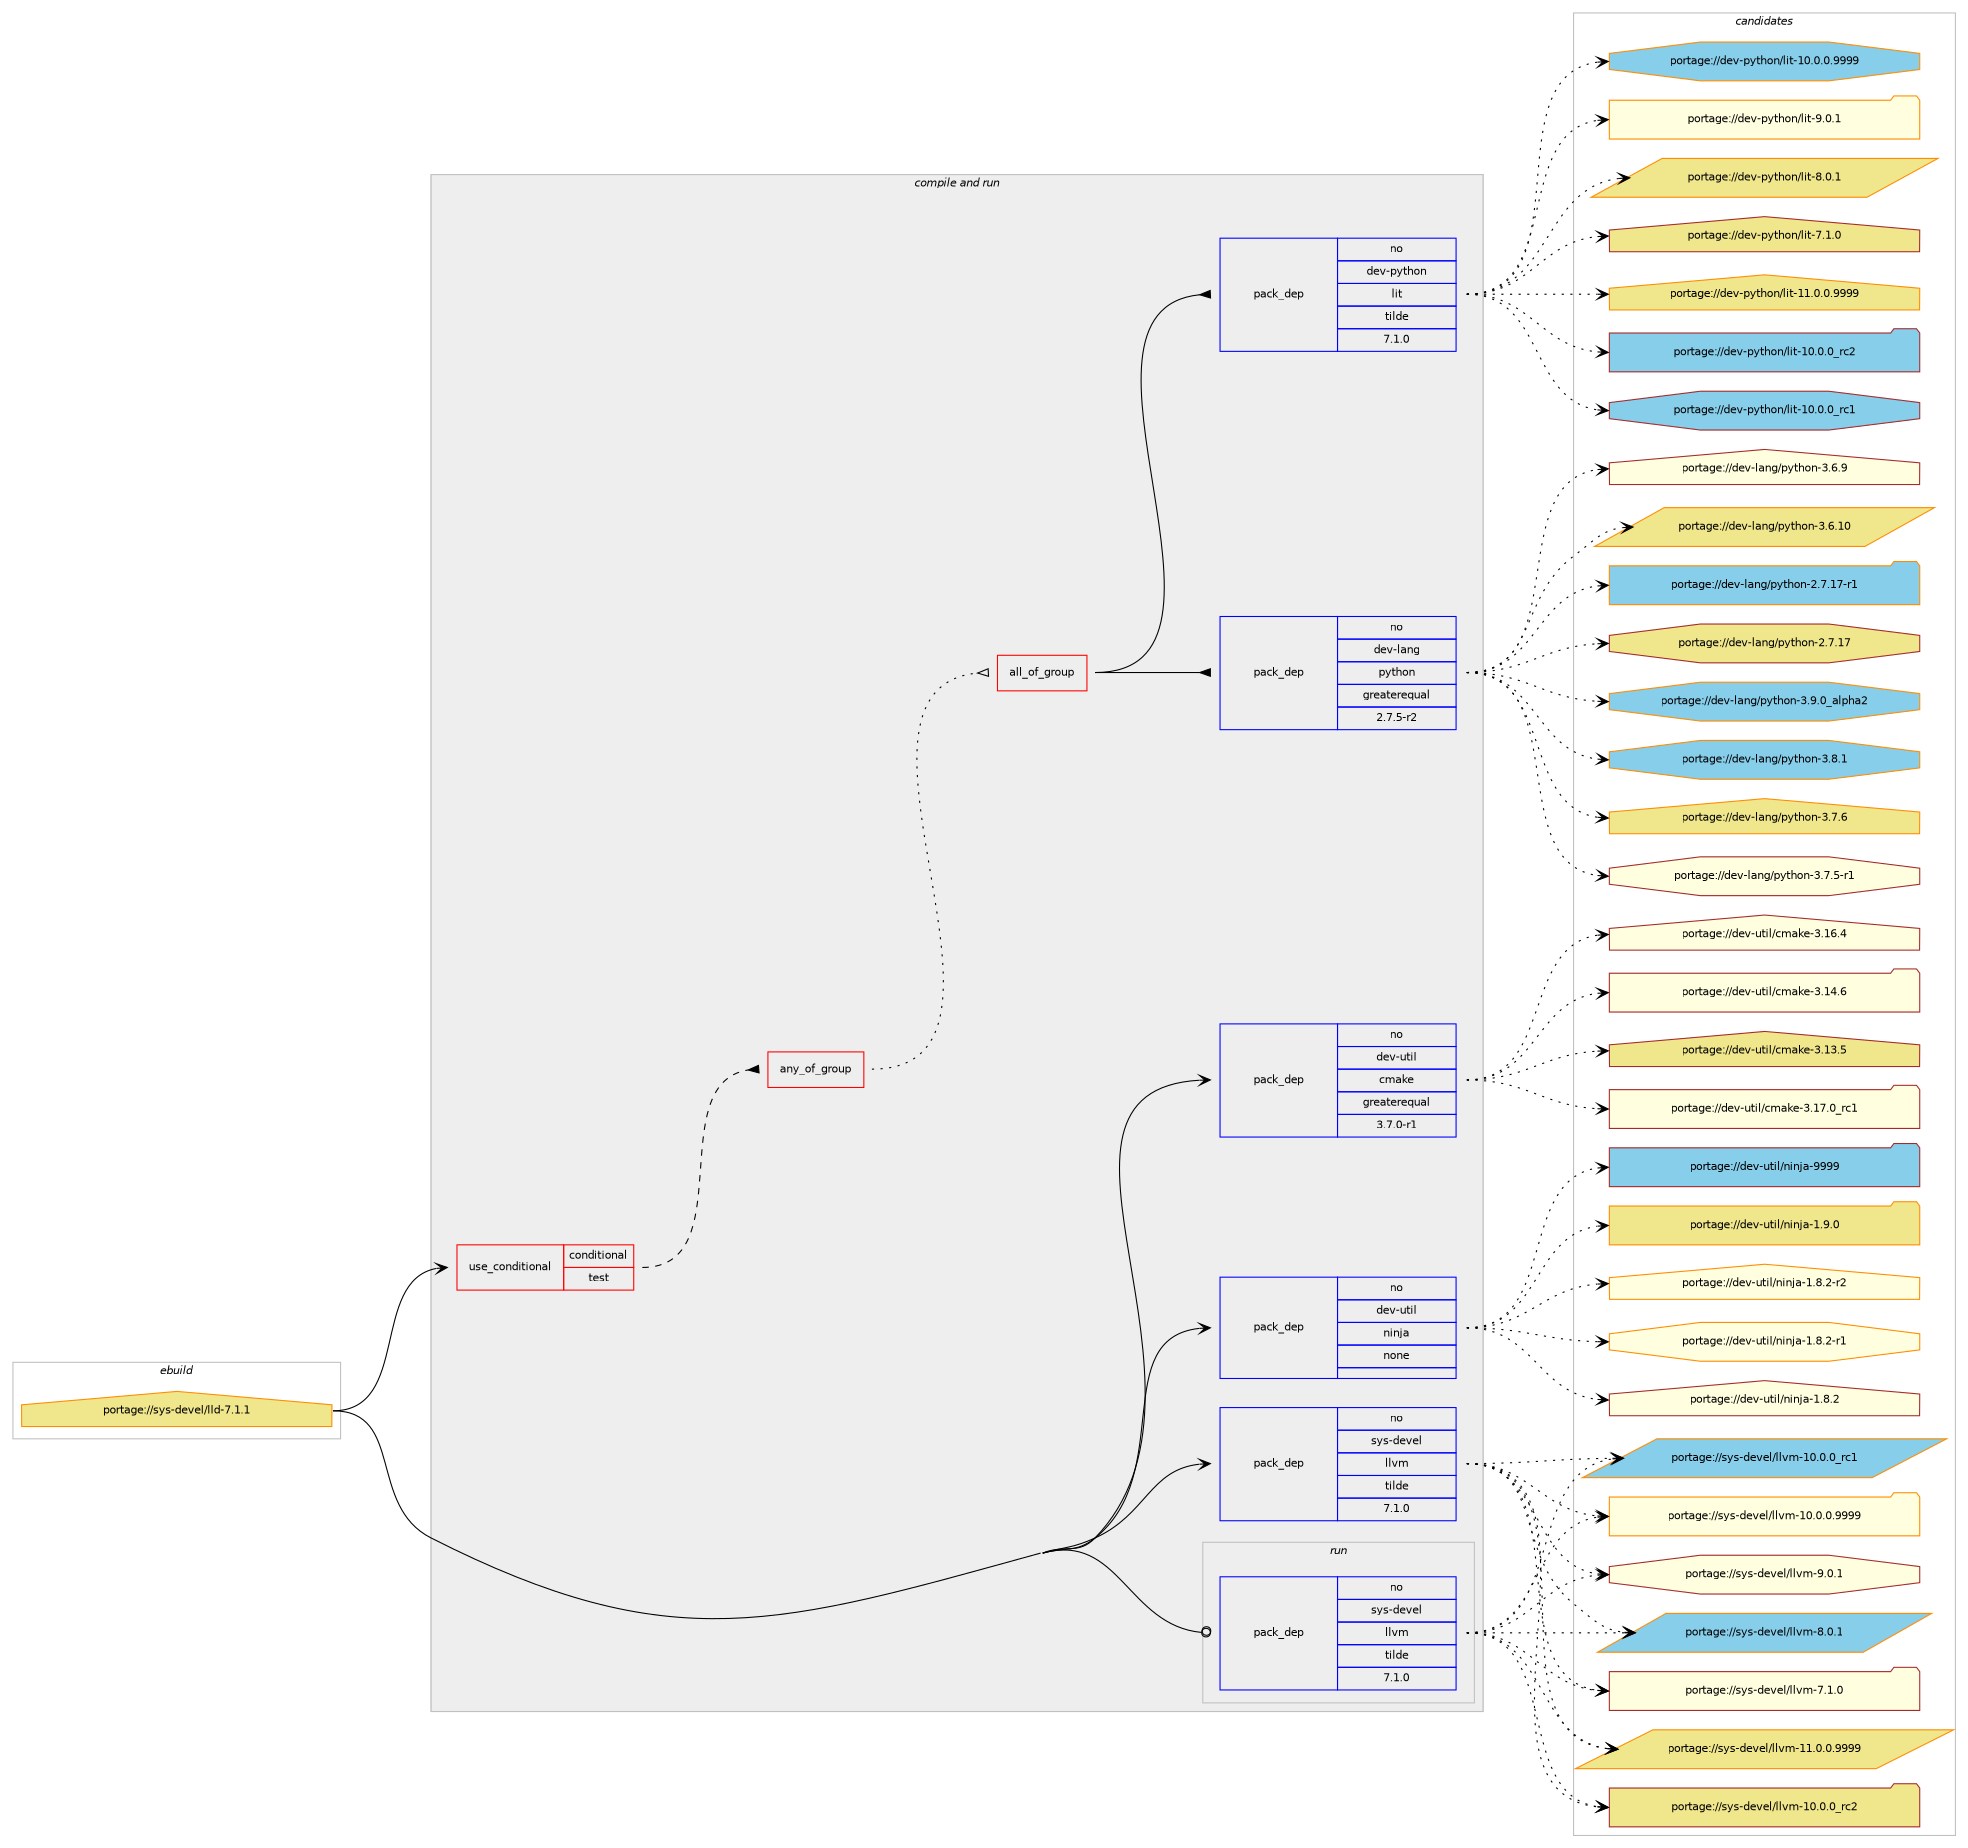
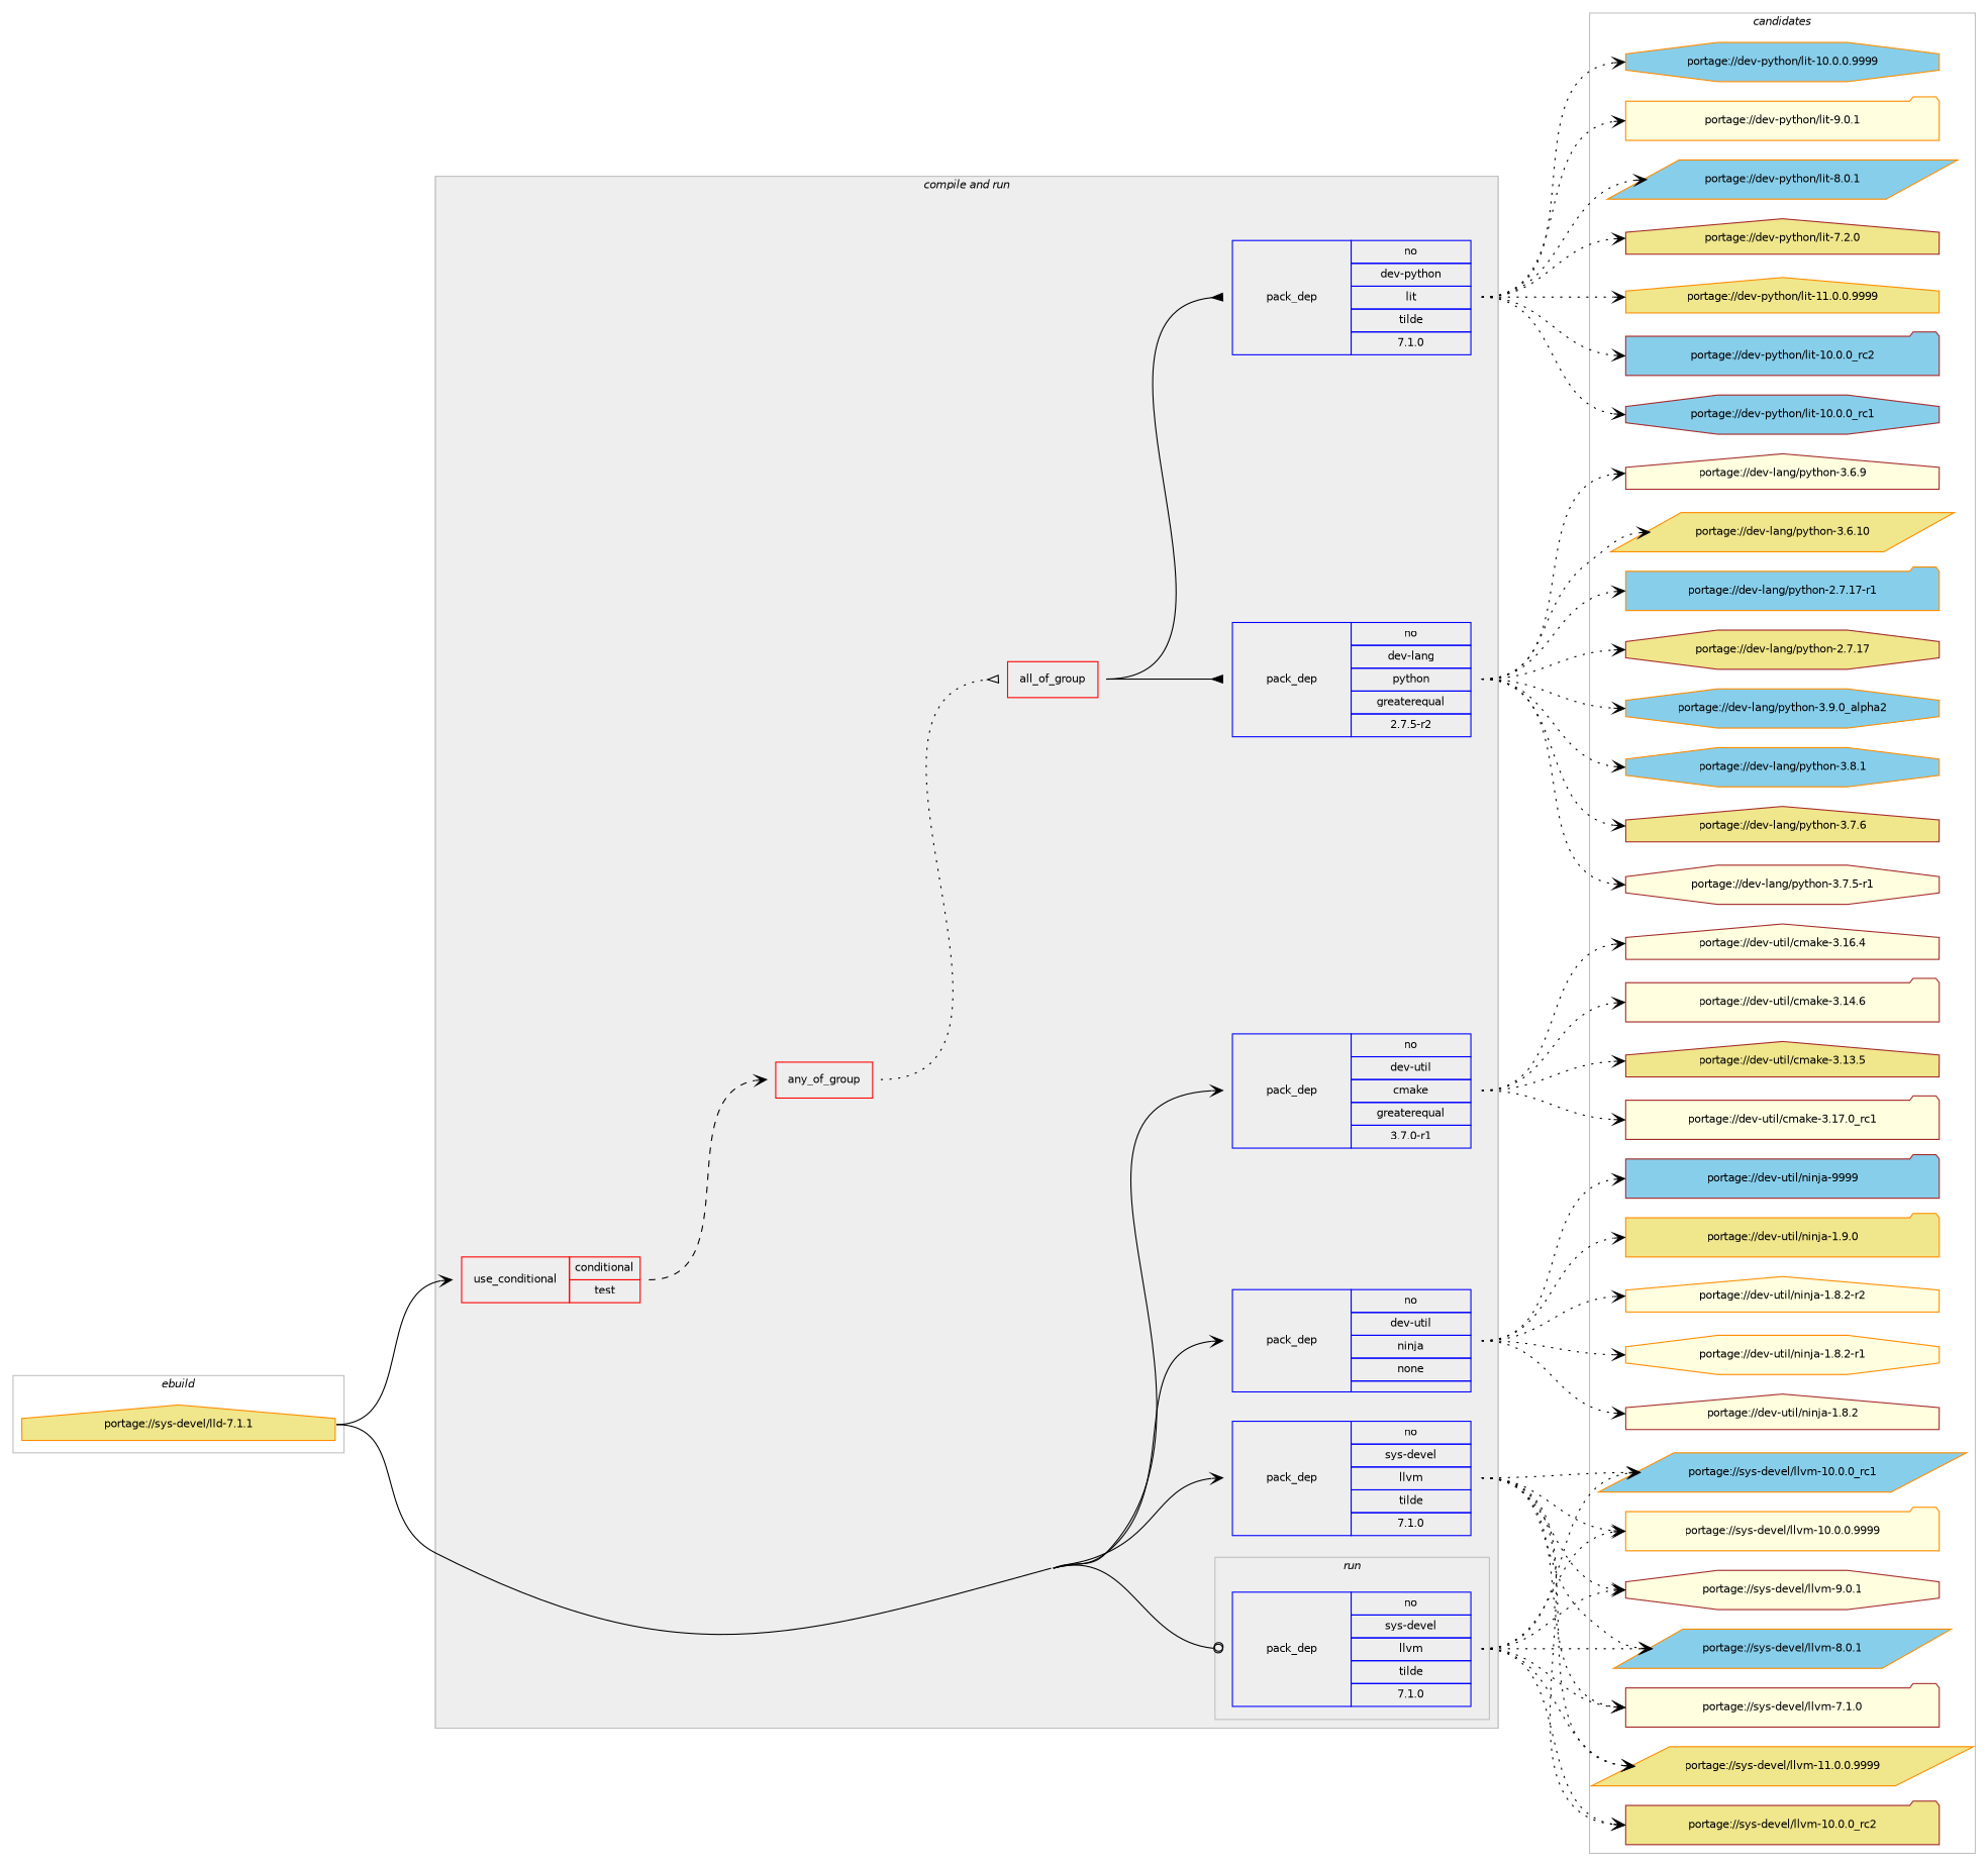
  digraph {
    compound=true
    concentrate=true
    fontname=Helvetica
    fontsize=10
    newrank=true
    rankdir=LR
    ranksep=1.5
    node [color=darkorange fillcolor=lightyellow fontname=Helvetica fontsize=10 shape=folder style=filled]
    edge [arrowhead=vee headport=w style=dotted tailport=e weight=100]
    n1 [fillcolor=khaki label="portage://sys-devel/lld-7.1.1" shape=house width=4]
    n2 [color=blue label=<<TABLE BORDER="0" CELLBORDER="1" CELLSPACING="0" CELLPADDING="4" WIDTH="220"><TR><TD ROWSPAN="6" CELLPADDING="30">pack_dep</TD></TR><TR><TD WIDTH="110">no</TD></TR><TR><TD>dev-lang</TD></TR><TR><TD>python</TD></TR><TR><TD>greaterequal</TD></TR><TR><TD>2.7.5-r2</TD></TR></TABLE>> shape=none fillcolor="" style=""]
    n3 [color=blue label=<<TABLE BORDER="0" CELLBORDER="1" CELLSPACING="0" CELLPADDING="4" WIDTH="220"><TR><TD ROWSPAN="6" CELLPADDING="30">pack_dep</TD></TR><TR><TD WIDTH="110">no</TD></TR><TR><TD>dev-python</TD></TR><TR><TD>lit</TD></TR><TR><TD>tilde</TD></TR><TR><TD>7.1.0</TD></TR></TABLE>> shape=none fillcolor="" style=""]
    n4 [color=red label=<<TABLE BORDER="0" CELLBORDER="1" CELLSPACING="0" CELLPADDING="4"><TR><TD CELLPADDING="10">all_of_group</TD></TR></TABLE>> shape=none fillcolor="" style=""]
    n5 [color=red label=<<TABLE BORDER="0" CELLBORDER="1" CELLSPACING="0" CELLPADDING="4"><TR><TD CELLPADDING="10">any_of_group</TD></TR></TABLE>> shape=none fillcolor="" style=""]
    n6 [color=red label=<<TABLE BORDER="0" CELLBORDER="1" CELLSPACING="0" CELLPADDING="4"><TR><TD ROWSPAN="3" CELLPADDING="10">use_conditional</TD></TR><TR><TD>conditional</TD></TR><TR><TD>test</TD></TR></TABLE>> shape=none fillcolor="" style=""]
    n7 [color=blue label=<<TABLE BORDER="0" CELLBORDER="1" CELLSPACING="0" CELLPADDING="4" WIDTH="220"><TR><TD ROWSPAN="6" CELLPADDING="30">pack_dep</TD></TR><TR><TD WIDTH="110">no</TD></TR><TR><TD>dev-util</TD></TR><TR><TD>cmake</TD></TR><TR><TD>greaterequal</TD></TR><TR><TD>3.7.0-r1</TD></TR></TABLE>> shape=none fillcolor="" style=""]
    n8 [color=blue label=<<TABLE BORDER="0" CELLBORDER="1" CELLSPACING="0" CELLPADDING="4" WIDTH="220"><TR><TD ROWSPAN="6" CELLPADDING="30">pack_dep</TD></TR><TR><TD WIDTH="110">no</TD></TR><TR><TD>dev-util</TD></TR><TR><TD>ninja</TD></TR><TR><TD>none</TD></TR><TR><TD></TD></TR></TABLE>> shape=none fillcolor="" style=""]
    n9 [color=blue label=<<TABLE BORDER="0" CELLBORDER="1" CELLSPACING="0" CELLPADDING="4" WIDTH="220"><TR><TD ROWSPAN="6" CELLPADDING="30">pack_dep</TD></TR><TR><TD WIDTH="110">no</TD></TR><TR><TD>sys-devel</TD></TR><TR><TD>llvm</TD></TR><TR><TD>tilde</TD></TR><TR><TD>7.1.0</TD></TR></TABLE>> shape=none fillcolor="" style=""]
    n10 [color=blue label=<<TABLE BORDER="0" CELLBORDER="1" CELLSPACING="0" CELLPADDING="4" WIDTH="220"><TR><TD ROWSPAN="6" CELLPADDING="30">pack_dep</TD></TR><TR><TD WIDTH="110">no</TD></TR><TR><TD>sys-devel</TD></TR><TR><TD>llvm</TD></TR><TR><TD>tilde</TD></TR><TR><TD>7.1.0</TD></TR></TABLE>> shape=none fillcolor="" style=""]
    n11 [fillcolor=skyblue label="portage://dev-lang/python-3.9.0_alpha2" shape=octagon width=4]
    n12 [fillcolor=skyblue label="portage://dev-lang/python-3.8.1" shape=octagon width=4]
-   n13 [fillcolor=khaki label="portage://dev-lang/python-3.7.6" shape=house width=4]
+   n13 [color=brown fillcolor=khaki label="portage://dev-lang/python-3.7.6" shape=house width=4]
    n14 [color=brown label="portage://dev-lang/python-3.7.5-r1" shape=octagon width=4]
    n15 [color=brown label="portage://dev-lang/python-3.6.9" shape=house width=4]
    n16 [fillcolor=khaki label="portage://dev-lang/python-3.6.10" shape=parallelogram width=4]
    n17 [fillcolor=skyblue label="portage://dev-lang/python-2.7.17-r1" width=4]
    n18 [color=brown fillcolor=khaki label="portage://dev-lang/python-2.7.17" shape=octagon width=4]
    n19 [label="portage://dev-python/lit-9.0.1" width=4]
-   n20 [fillcolor=khaki label="portage://dev-python/lit-8.0.1" shape=parallelogram width=4]
-   n21 [color=brown fillcolor=khaki label="portage://dev-python/lit-7.1.0" shape=house width=4]
+   n20 [fillcolor=skyblue label="portage://dev-python/lit-8.0.1" shape=parallelogram width=4]
+   n21 [color=brown fillcolor=khaki label="portage://dev-python/lit-7.2.0" shape=house width=4]
    n22 [fillcolor=khaki label="portage://dev-python/lit-11.0.0.9999" shape=house width=4]
    n23 [color=brown fillcolor=skyblue label="portage://dev-python/lit-10.0.0_rc2" width=4]
    n24 [color=brown fillcolor=skyblue label="portage://dev-python/lit-10.0.0_rc1" shape=octagon width=4]
    n25 [fillcolor=skyblue label="portage://dev-python/lit-10.0.0.9999" shape=octagon width=4]
    n26 [color=brown label="portage://dev-util/cmake-3.17.0_rc1" width=4]
    n27 [color=brown label="portage://dev-util/cmake-3.16.4" shape=house width=4]
    n28 [color=brown label="portage://dev-util/cmake-3.14.6" width=4]
    n29 [color=brown fillcolor=khaki label="portage://dev-util/cmake-3.13.5" shape=house width=4]
    n30 [color=brown fillcolor=skyblue label="portage://dev-util/ninja-9999" width=4]
    n31 [fillcolor=khaki label="portage://dev-util/ninja-1.9.0" width=4]
    n32 [label="portage://dev-util/ninja-1.8.2-r2" shape=house width=4]
    n33 [label="portage://dev-util/ninja-1.8.2-r1" shape=octagon width=4]
    n34 [color=brown label="portage://dev-util/ninja-1.8.2" shape=house width=4]
    n35 [color=brown label="portage://sys-devel/llvm-9.0.1" shape=octagon width=4]
    n36 [fillcolor=skyblue label="portage://sys-devel/llvm-8.0.1" shape=parallelogram width=4]
    n37 [color=brown label="portage://sys-devel/llvm-7.1.0" width=4]
    n38 [fillcolor=khaki label="portage://sys-devel/llvm-11.0.0.9999" shape=parallelogram width=4]
    n39 [color=brown fillcolor=khaki label="portage://sys-devel/llvm-10.0.0_rc2" width=4]
    n40 [fillcolor=skyblue label="portage://sys-devel/llvm-10.0.0_rc1" shape=parallelogram width=4]
    n41 [label="portage://sys-devel/llvm-10.0.0.9999" width=4]
    subgraph cluster_1 {
      color=gray
      label=<<i>dependencies</i>>
      subgraph cluster_2 {
        color=gray
        fillcolor="#eeeeee"
        label=<<i>compile</i>>
        style=filled
        subgraph sub_3 {
          color=gray
          fillcolor="#eeeeee"
          label=<<i>compile</i>>
          style=filled
          n6
          subgraph sub_4 {
            color=gray
            fillcolor="#eeeeee"
            label=<<i>compile</i>>
            style=filled
            n5
            subgraph sub_5 {
              color=gray
              fillcolor="#eeeeee"
              label=<<i>compile</i>>
              style=filled
              n4
              subgraph sub_6 {
                color=gray
                fillcolor="#eeeeee"
                label=<<i>compile</i>>
                style=filled
                n2
              }
              subgraph sub_7 {
                color=gray
                fillcolor="#eeeeee"
                label=<<i>compile</i>>
                style=filled
                n3
              }
            }
          }
        }
        subgraph sub_8 {
          color=gray
          fillcolor="#eeeeee"
          label=<<i>compile</i>>
          style=filled
          n7
        }
        subgraph sub_9 {
          color=gray
          fillcolor="#eeeeee"
          label=<<i>compile</i>>
          style=filled
          n8
        }
        subgraph sub_10 {
          color=gray
          fillcolor="#eeeeee"
          label=<<i>compile</i>>
          style=filled
          n9
        }
      }
      subgraph cluster_11 {
        color=gray
        fillcolor="#eeeeee"
        label=<<i>compile and run</i>>
        style=filled
      }
      subgraph cluster_12 {
        color=gray
        fillcolor="#eeeeee"
        label=<<i>run</i>>
        style=filled
        subgraph sub_13 {
          color=gray
          fillcolor="#eeeeee"
          label=<<i>run</i>>
          style=filled
          n10
        }
      }
    }
    subgraph cluster_14 {
      color=gray
      label=<<i>ebuild</i>>
      rank=same
      n1
    }
    subgraph cluster_15 {
      color=gray
      label=<<i>candidates</i>>
      rank=same
      subgraph sub_16 {
        color=black
        label=<<i>candidates</i>>
        nodesep=1
        rank=same
        n11
        n12
        n13
        n14
        n15
        n16
        n17
        n18
      }
      subgraph sub_17 {
        color=black
        label=<<i>candidates</i>>
        nodesep=1
        rank=same
        n19
        n20
        n21
        n22
        n23
        n24
        n25
      }
      subgraph sub_18 {
        color=black
        label=<<i>candidates</i>>
        nodesep=1
        rank=same
        n26
        n27
        n28
        n29
      }
      subgraph sub_19 {
        color=black
        label=<<i>candidates</i>>
        nodesep=1
        rank=same
        n30
        n31
        n32
        n33
        n34
      }
      subgraph sub_20 {
        color=black
        label=<<i>candidates</i>>
        nodesep=1
        rank=same
        n35
        n36
        n37
        n38
        n39
        n40
        n41
      }
      subgraph sub_21 {
        color=black
        label=<<i>candidates</i>>
        nodesep=1
        rank=same
        n35
        n36
        n37
        n38
        n39
        n40
        n41
      }
    }
    n1 -> n6 [style=solid weight=20]
    n1 -> n7 [style=solid weight=20]
    n1 -> n8 [style=solid weight=20]
    n1 -> n9 [style=solid weight=20]
    n1 -> n10 [arrowhead=odot style=solid weight=20]
    n2 -> n11
    n2 -> n12
    n2 -> n13
    n2 -> n14
    n2 -> n15
    n2 -> n16
    n2 -> n17
    n2 -> n18
    n3 -> n19
    n3 -> n20
    n3 -> n21
    n3 -> n22
    n3 -> n23
    n3 -> n24
    n3 -> n25
    n4 -> n2 [arrowhead=inv style=solid weight=20]
    n4 -> n3 [arrowhead=inv style=solid weight=20]
    n5 -> n4 [arrowhead=oinv weight=20]
-   n6 -> n5 [arrowhead=inv style=dashed weight=20]
+   n6 -> n5 [style=dashed weight=20]
    n7 -> n26
    n7 -> n27
    n7 -> n28
    n7 -> n29
    n8 -> n30
    n8 -> n31
    n8 -> n32
    n8 -> n33
    n8 -> n34
    n9 -> n35
    n9 -> n36
    n9 -> n37
    n9 -> n38
    n9 -> n39
    n9 -> n40
    n9 -> n41
    n10 -> n35
    n10 -> n36
    n10 -> n37
    n10 -> n38
    n10 -> n39
    n10 -> n40
    n10 -> n41
  }
